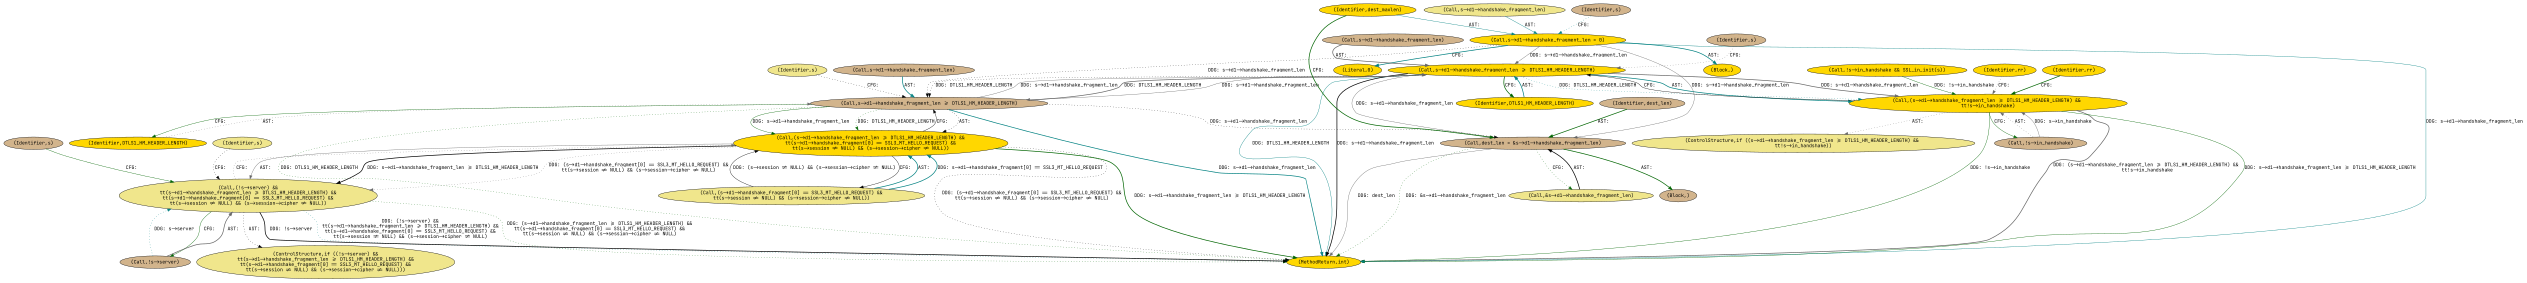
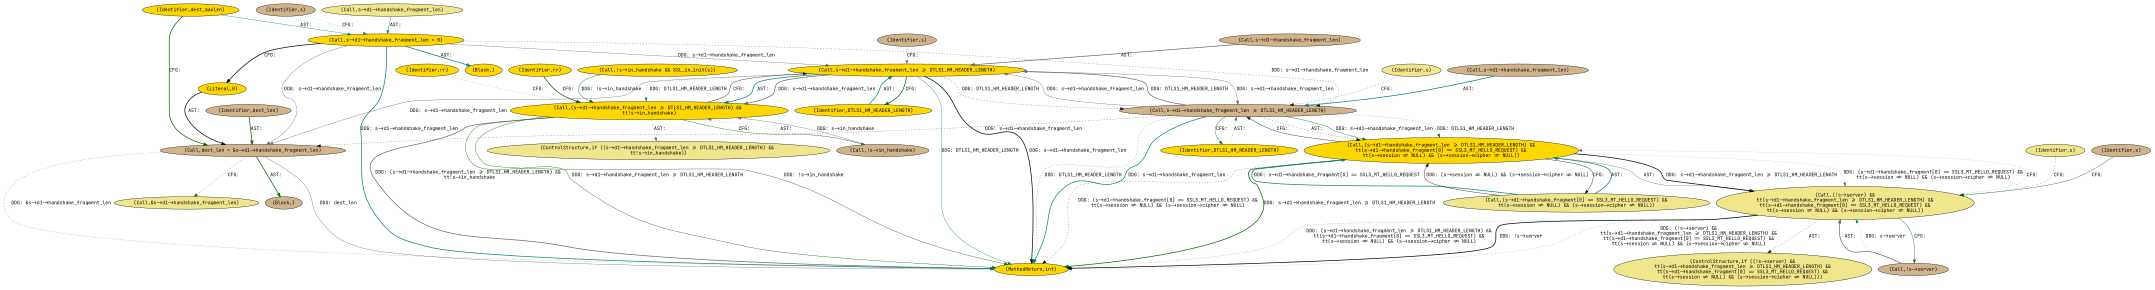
  digraph {
    fontname="JetBrains Mono"
    node [fillcolor=gold fontname="JetBrains Mono" style=filled]
    edge [color=gray40 fontname="JetBrains Mono" style=solid]
    n1 [label="(Call,s->d1->handshake_fragment_len >= DTLS1_HM_HEADER_LENGTH)"]
    n2 [fillcolor=tan label="(Call,s->d1->handshake_fragment_len >= DTLS1_HM_HEADER_LENGTH)"]
    n3 [fillcolor=tan label="(Call,dest_len = &s->d1->handshake_fragment_len)"]
    n4 [label="(Call,(s->d1->handshake_fragment_len >= DTLS1_HM_HEADER_LENGTH) && \n\t\t!s->in_handshake)"]
    n5 [label="(Identifier,DTLS1_HM_HEADER_LENGTH)"]
    n6 [label="(MethodReturn,int)"]
    n7 [label="(Call,(s->d1->handshake_fragment_len >= DTLS1_HM_HEADER_LENGTH) &&\n\t\t(s->d1->handshake_fragment[0] == SSL3_MT_HELLO_REQUEST) &&\n\t\t(s->session != NULL) && (s->session->cipher != NULL))"]
    n8 [label="(Identifier,DTLS1_HM_HEADER_LENGTH)"]
    n9 [fillcolor=tan label="(Block,)"]
    n10 [fillcolor=khaki label="(Call,&s->d1->handshake_fragment_len)"]
    n11 [fillcolor=khaki label="(ControlStructure,if ((s->d1->handshake_fragment_len >= DTLS1_HM_HEADER_LENGTH) && \n\t\t!s->in_handshake))"]
    n12 [fillcolor=tan label="(Call,!s->in_handshake)"]
    n13 [label="(Call,s->d1->handshake_fragment_len = 0)"]
    n14 [label="(Literal,0)"]
    n15 [label="(Block,)"]
    n16 [fillcolor=khaki label="(Call,(!s->server) &&\n\t\t(s->d1->handshake_fragment_len >= DTLS1_HM_HEADER_LENGTH) &&\n\t\t(s->d1->handshake_fragment[0] == SSL3_MT_HELLO_REQUEST) &&\n\t\t(s->session != NULL) && (s->session->cipher != NULL))"]
    n17 [fillcolor=khaki label="(Call,(s->d1->handshake_fragment[0] == SSL3_MT_HELLO_REQUEST) &&\n\t\t(s->session != NULL) && (s->session->cipher != NULL))"]
    n18 [fillcolor=khaki label="(ControlStructure,if ((!s->server) &&\n\t\t(s->d1->handshake_fragment_len >= DTLS1_HM_HEADER_LENGTH) &&\n\t\t(s->d1->handshake_fragment[0] == SSL3_MT_HELLO_REQUEST) &&\n\t\t(s->session != NULL) && (s->session->cipher != NULL)))"]
    n19 [fillcolor=tan label="(Call,!s->server)"]
    n20 [fillcolor=khaki label="(Identifier,s)"]
    n21 [label="(Call,!s->in_handshake && SSL_in_init(s))"]
    n22 [fillcolor=tan label="(Identifier,s)"]
    n23 [fillcolor=tan label="(Call,s->d1->handshake_fragment_len)"]
    n24 [fillcolor=tan label="(Identifier,s)"]
    n25 [fillcolor=tan label="(Identifier,dest_len)"]
    n26 [fillcolor=khaki label="(Identifier,s)"]
    n27 [fillcolor=khaki label="(Call,s->d1->handshake_fragment_len)"]
    n28 [label="(Identifier,rr)"]
    n29 [fillcolor=tan label="(Call,s->d1->handshake_fragment_len)"]
    n30 [label="(Identifier,rr)"]
    n31 [fillcolor=tan label="(Identifier,s)"]
    n32 [label="(Identifier,dest_maxlen)"]
    n1 -> n2 [label="DDG: s->d1->handshake_fragment_len"]
    n1 -> n2 [color=black label="DDG: DTLS1_HM_HEADER_LENGTH" style=dotted]
    n1 -> n3 [label="DDG: s->d1->handshake_fragment_len"]
    n1 -> n4 [color=teal label="AST: " style=bold]
    n1 -> n4 [label="DDG: s->d1->handshake_fragment_len" style=bold]
    n1 -> n4 [color=teal label="DDG: DTLS1_HM_HEADER_LENGTH" style=dotted]
    n1 -> n5 [color=darkgreen label="CFG: " style=bold]
    n1 -> n6 [color=teal label="DDG: DTLS1_HM_HEADER_LENGTH"]
    n1 -> n6 [color=black label="DDG: s->d1->handshake_fragment_len" style=bold]
    n2 -> n1 [label="DDG: s->d1->handshake_fragment_len"]
    n2 -> n1 [label="DDG: DTLS1_HM_HEADER_LENGTH" style=bold]
    n2 -> n3 [color=black label="DDG: s->d1->handshake_fragment_len" style=dotted]
    n2 -> n6 [color=darkgreen label="DDG: DTLS1_HM_HEADER_LENGTH" style=dotted]
    n2 -> n6 [color=teal label="DDG: s->d1->handshake_fragment_len" style=bold]
    n2 -> n7 [color=black label="AST: " style=dotted]
    n2 -> n7 [color=darkgreen label="DDG: s->d1->handshake_fragment_len"]
    n2 -> n7 [color=darkgreen label="DDG: DTLS1_HM_HEADER_LENGTH" style=dotted]
    n2 -> n8 [color=darkgreen label="CFG: "]
    n3 -> n6 [label="DDG: dest_len"]
    n3 -> n6 [color=darkgreen label="DDG: &s->d1->handshake_fragment_len" style=dotted]
    n3 -> n9 [color=darkgreen label="AST: " style=bold]
    n3 -> n10 [color=darkgreen label="CFG: " style=dotted]
    n4 -> n1 [color=black label="CFG: "]
    n4 -> n6 [label="DDG: (s->d1->handshake_fragment_len >= DTLS1_HM_HEADER_LENGTH) && \n\t\t!s->in_handshake" style=bold]
    n4 -> n6 [color=darkgreen label="DDG: s->d1->handshake_fragment_len >= DTLS1_HM_HEADER_LENGTH"]
    n4 -> n6 [color=darkgreen label="DDG: !s->in_handshake"]
    n4 -> n11 [label="AST: " style=dotted]
    n4 -> n12 [color=darkgreen label="CFG: "]
    n5 -> n1 [color=teal label="AST: " style=bold]
    n7 -> n2 [color=black label="CFG: "]
    n7 -> n6 [color=black label="DDG: (s->d1->handshake_fragment[0] == SSL3_MT_HELLO_REQUEST) &&\n\t\t(s->session != NULL) && (s->session->cipher != NULL)" style=dotted]
    n7 -> n6 [color=darkgreen label="DDG: s->d1->handshake_fragment_len >= DTLS1_HM_HEADER_LENGTH" style=bold]
    n7 -> n16 [label="AST: "]
    n7 -> n16 [color=black label="DDG: s->d1->handshake_fragment_len >= DTLS1_HM_HEADER_LENGTH" style=bold]
    n7 -> n16 [label="DDG: (s->d1->handshake_fragment[0] == SSL3_MT_HELLO_REQUEST) &&\n\t\t(s->session != NULL) && (s->session->cipher != NULL)" style=dotted]
    n7 -> n17 [color=black label="CFG: "]
    n8 -> n2 [label="AST: " style=dotted]
-   n10 -> n3 [color=black label="AST: " style=bold]
+   n14 -> n3 [color=black label="AST: " style=bold]
    n12 -> n4 [label="AST: " style=dotted]
    n12 -> n4 [label="DDG: s->in_handshake"]
    n13 -> n1 [label="DDG: s->d1->handshake_fragment_len"]
    n13 -> n2 [color=black label="DDG: s->d1->handshake_fragment_len" style=dotted]
    n13 -> n3 [label="DDG: s->d1->handshake_fragment_len"]
-   n13 -> n6 [color=teal label="DDG: s->d1->handshake_fragment_len"]
-   n13 -> n14 [color=teal label="CFG: " style=bold]
+   n13 -> n6 [color=teal label="DDG: s->d1->handshake_fragment_len" style=bold]
+   n13 -> n14 [color=black label="CFG: " style=bold]
    n13 -> n15 [color=teal label="AST: " style=bold]
    n16 -> n6 [color=teal label="DDG: (!s->server) &&\n\t\t(s->d1->handshake_fragment_len >= DTLS1_HM_HEADER_LENGTH) &&\n\t\t(s->d1->handshake_fragment[0] == SSL3_MT_HELLO_REQUEST) &&\n\t\t(s->session != NULL) && (s->session->cipher != NULL)" style=dotted]
    n16 -> n6 [color=darkgreen label="DDG: (s->d1->handshake_fragment_len >= DTLS1_HM_HEADER_LENGTH) &&\n\t\t(s->d1->handshake_fragment[0] == SSL3_MT_HELLO_REQUEST) &&\n\t\t(s->session != NULL) && (s->session->cipher != NULL)" style=dotted]
    n16 -> n6 [color=black label="DDG: !s->server" style=bold]
    n16 -> n7 [label="CFG: " style=dotted]
    n16 -> n18 [color=black label="AST: " style=dotted]
    n16 -> n19 [color=darkgreen label="CFG: "]
    n17 -> n7 [color=teal label="AST: " style=bold]
    n17 -> n7 [color=teal label="DDG: s->d1->handshake_fragment[0] == SSL3_MT_HELLO_REQUEST" style=bold]
    n17 -> n7 [color=black label="DDG: (s->session != NULL) && (s->session->cipher != NULL)"]
    n19 -> n16 [label="AST: " style=bold]
    n19 -> n16 [color=teal label="DDG: s->server" style=dotted]
    n20 -> n16 [color=black label="CFG: " style=dotted]
    n21 -> n4 [color=darkgreen label="DDG: !s->in_handshake"]
    n22 -> n16 [color=darkgreen label="CFG: "]
    n23 -> n1 [label="AST: " style=bold]
    n24 -> n1 [label="CFG: " style=dotted]
    n25 -> n3 [color=darkgreen label="AST: " style=bold]
    n26 -> n2 [color=black label="CFG: " style=dotted]
    n27 -> n13 [color=teal label="AST: "]
    n28 -> n4 [label="CFG: " style=dotted]
    n29 -> n2 [color=teal label="AST: " style=bold]
    n30 -> n4 [color=darkgreen label="CFG: " style=bold]
    n31 -> n13 [color=teal label="CFG: " style=dotted]
    n32 -> n3 [color=darkgreen label="CFG: " style=bold]
    n32 -> n13 [color=teal label="AST: "]
  }
